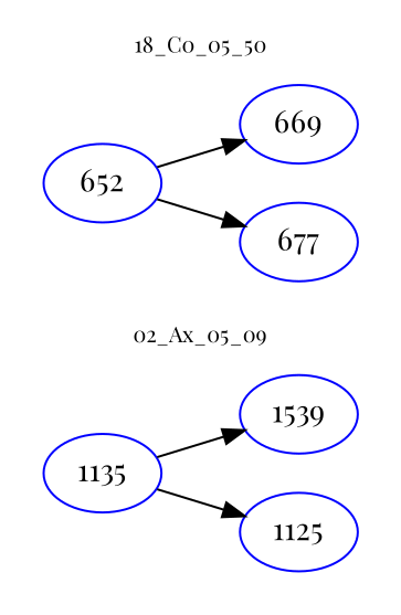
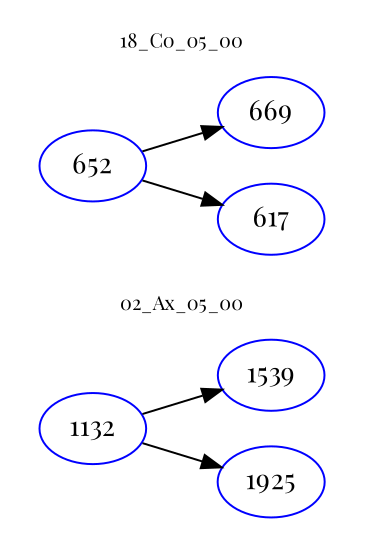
  digraph {
    fontname="Playfair Display"
    rankdir=LR
    node [color=blue fontname="Playfair Display"]
    edge [color=black fontname="Playfair Display"]
-   n1 [label=1135]
-   n2 [label=1125]
+   n1 [label=1132]
+   n2 [label=1925]
    n3 [label=1539]
    n4 [label=652]
-   n5 [label=677]
+   n5 [label=617]
    n6 [label=669]
    subgraph cluster_1 {
      color=white
      fontsize=10
-     label="02_Ax_05_09"
+     label="02_Ax_05_00"
      n1
      n2
      n3
    }
    subgraph cluster_2 {
      color=white
      fontsize=10
-     label="18_C0_05_50"
+     label="18_C0_05_00"
      n4
      n5
      n6
    }
    n1 -> n2
    n1 -> n3
    n4 -> n5
    n4 -> n6
  }
